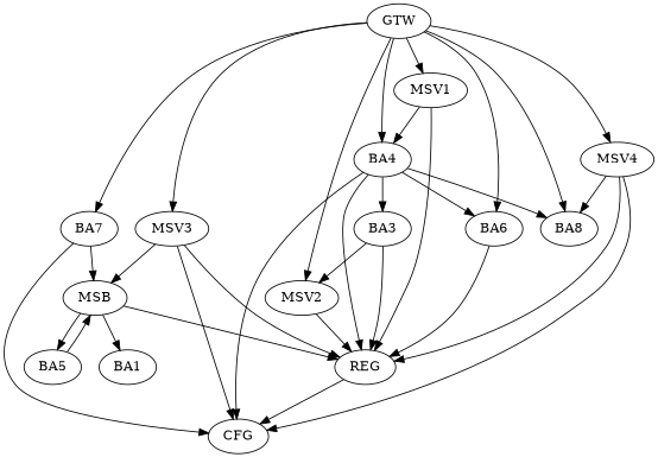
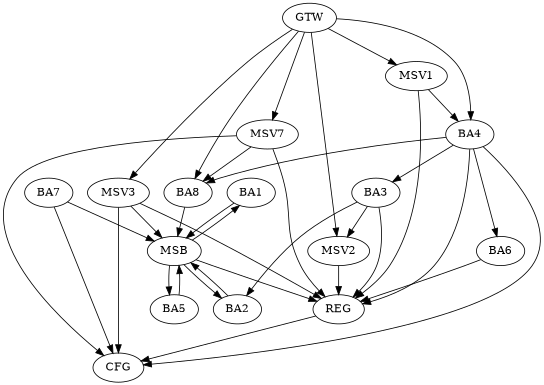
  strict digraph {
    n1 [label=BA1]
    n2 [label=MSB]
+   n3 [label=BA2]
    n4 [label=REG]
    n5 [label=BA5]
    n6 [label=CFG]
    n7 [label=BA3]
    n8 [label=MSV2]
    n9 [label=BA4]
    n10 [label=BA6]
    n11 [label=BA8]
    n12 [label=BA7]
    n13 [label=GTW]
    n14 [label=MSV1]
    n15 [label=MSV3]
-   n16 [label=MSV4]
+   n16 [label=MSV7]
+   n1 -> n2
    n2 -> n1
+   n2 -> n3
    n2 -> n4
    n2 -> n5
+   n3 -> n2
    n4 -> n6
    n5 -> n2
+   n7 -> n3
    n7 -> n4
    n7 -> n8
    n8 -> n4
    n9 -> n4
    n9 -> n6
    n9 -> n7
    n9 -> n10
    n9 -> n11
    n10 -> n4
+   n11 -> n2
    n12 -> n2
    n12 -> n6
    n13 -> n8
    n13 -> n9
-   n13 -> n10
    n13 -> n11
-   n13 -> n12
    n13 -> n14
    n13 -> n15
    n13 -> n16
    n14 -> n4
    n14 -> n9
    n15 -> n2
    n15 -> n4
    n15 -> n6
    n16 -> n4
    n16 -> n6
    n16 -> n11
  }
